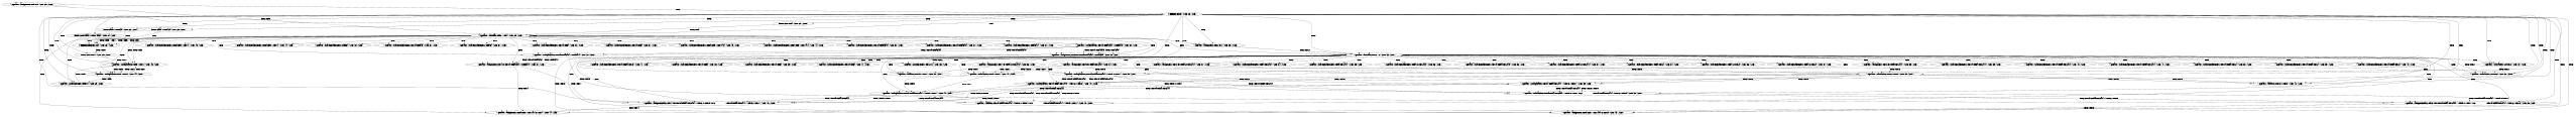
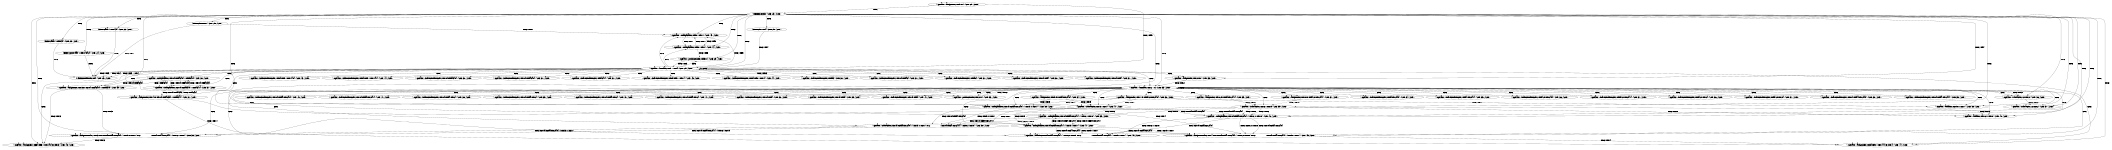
  digraph {
    n1 [label="(METHOD,FUN3)<SUB>23</SUB>"]
    n2 [label="(PARAM,float (*VAR8)[2])<SUB>23</SUB>"]
    n3 [label="(PARAM,float (*VAR9)[2])<SUB>23</SUB>"]
    n4 [label="(PARAM,const float (*VAR10)[8][2])<SUB>24</SUB>"]
    n5 [label="(PARAM,int VAR11)<SUB>25</SUB>"]
    n6 [label="(PARAM,int VAR4)<SUB>25</SUB>"]
    n7 [label="(&lt;operator&gt;.lessThan,VAR5 &lt; VAR4)<SUB>29</SUB>"]
    n8 [label="(&lt;operator&gt;.postIncrement,VAR5++)<SUB>29</SUB>"]
    n9 [label="(&lt;operator&gt;.assignment,VAR8[VAR5 * VAR11][0] = VAR13)<SUB>43</SUB>"]
    n10 [label="(&lt;operator&gt;.assignment,VAR8[VAR5 * VAR11][1] = VAR14)<SUB>44</SUB>"]
    n11 [label="(&lt;operator&gt;.lessThan,VAR12 &lt; 6)<SUB>33</SUB>"]
    n12 [label="(&lt;operator&gt;.postIncrement,VAR12++)<SUB>33</SUB>"]
    n13 [label="(&lt;operator&gt;.assignment,VAR12 = 0)<SUB>33</SUB>"]
    n14 [label="(&lt;operator&gt;.assignmentPlus,VAR13 += VAR10[VAR5][VAR12][0] * (VAR15 + VAR17) -\012                      VAR10[VAR5][VAR12][1] * (VAR16 - VAR18))<SUB>38</SUB>"]
    n15 [label="(&lt;operator&gt;.assignmentPlus,VAR14 += VAR10[VAR5][VAR12][0] * (VAR16 + VAR18) +\012                      VAR10[VAR5][VAR12][1] * (VAR15 - VAR17))<SUB>40</SUB>"]
    n16 [label="(&lt;operator&gt;.multiplication,VAR5 * VAR11)<SUB>43</SUB>"]
    n17 [label="(&lt;operator&gt;.multiplication,VAR5 * VAR11)<SUB>44</SUB>"]
    n18 [label="(&lt;operator&gt;.multiplication,VAR10[VAR5][VAR12][0] * (VAR15 + VAR17))<SUB>38</SUB>"]
    n19 [label="(&lt;operator&gt;.multiplication,VAR10[VAR5][VAR12][0] * (VAR16 + VAR18))<SUB>40</SUB>"]
    n20 [label="(&lt;operator&gt;.subtraction,12-VAR12)<SUB>36</SUB>"]
    n21 [label="(&lt;operator&gt;.subtraction,12-VAR12)<SUB>37</SUB>"]
    n22 [label="(&lt;operator&gt;.addition,VAR15 + VAR17)<SUB>38</SUB>"]
    n23 [label="(&lt;operator&gt;.subtraction,VAR16 - VAR18)<SUB>39</SUB>"]
    n24 [label="(&lt;operator&gt;.addition,VAR16 + VAR18)<SUB>40</SUB>"]
    n25 [label="(&lt;operator&gt;.subtraction,VAR15 - VAR17)<SUB>41</SUB>"]
    n26 [label="(METHOD_RETURN,void)<SUB>23</SUB>"]
    n27 [label="(&lt;operator&gt;.assignment,VAR13 = VAR10[VAR5][6][0] * VAR9[6][0])<SUB>30</SUB>"]
    n28 [label="(&lt;operator&gt;.assignment,VAR14 = VAR10[VAR5][6][0] * VAR9[6][1])<SUB>31</SUB>"]
    n29 [label="(&lt;operator&gt;.multiplication,VAR10[VAR5][6][0] * VAR9[6][0])<SUB>30</SUB>"]
    n30 [label="(&lt;operator&gt;.multiplication,VAR10[VAR5][6][0] * VAR9[6][1])<SUB>31</SUB>"]
    n31 [label="(&lt;operator&gt;.indirectIndexAccess,VAR8[VAR5 * VAR11][0])<SUB>43</SUB>"]
    n32 [label="(&lt;operator&gt;.indirectIndexAccess,VAR8[VAR5 * VAR11][1])<SUB>44</SUB>"]
    n33 [label="(&lt;operator&gt;.indirectIndexAccess,VAR10[VAR5][6][0])<SUB>30</SUB>"]
    n34 [label="(&lt;operator&gt;.indirectIndexAccess,VAR10[VAR5][6][0])<SUB>31</SUB>"]
    n35 [label="(&lt;operator&gt;.indirectIndexAccess,VAR9[6][1])<SUB>31</SUB>"]
    n36 [label="(&lt;operator&gt;.indirectIndexAccess,VAR8[VAR5 * VAR11])<SUB>43</SUB>"]
    n37 [label="(&lt;operator&gt;.indirectIndexAccess,VAR8[VAR5 * VAR11])<SUB>44</SUB>"]
    n38 [label="(&lt;operator&gt;.indirectIndexAccess,VAR9[6])<SUB>30</SUB>"]
    n39 [label="(&lt;operator&gt;.indirectIndexAccess,VAR10[VAR5][6])<SUB>31</SUB>"]
    n40 [label="(&lt;operator&gt;.indirectIndexAccess,VAR9[6])<SUB>31</SUB>"]
    n41 [label="(&lt;operator&gt;.indirectIndexAccess,VAR10[VAR5])<SUB>30</SUB>"]
    n42 [label="(&lt;operator&gt;.indirectIndexAccess,VAR10[VAR5])<SUB>31</SUB>"]
    n43 [label="(&lt;operator&gt;.assignment,VAR5 = 0)<SUB>29</SUB>"]
    n44 [label="(&lt;operator&gt;.assignment,VAR15 = VAR9[VAR12][0])<SUB>34</SUB>"]
    n45 [label="(&lt;operator&gt;.assignment,VAR16 = VAR9[VAR12][1])<SUB>35</SUB>"]
    n46 [label="(&lt;operator&gt;.assignment,VAR17 = VAR9[12-VAR12][0])<SUB>36</SUB>"]
    n47 [label="(&lt;operator&gt;.assignment,VAR18 = VAR9[12-VAR12][1])<SUB>37</SUB>"]
    n48 [label="(&lt;operator&gt;.subtraction,VAR10[VAR5][VAR12][0] * (VAR15 + VAR17) -\012                      VAR10[VAR5][VAR12][1] * (VAR16 - VAR18))<SUB>38</SUB>"]
    n49 [label="(&lt;operator&gt;.addition,VAR10[VAR5][VAR12][0] * (VAR16 + VAR18) +\012                      VAR10[VAR5][VAR12][1] * (VAR15 - VAR17))<SUB>40</SUB>"]
    n50 [label="(&lt;operator&gt;.multiplication,VAR10[VAR5][VAR12][1] * (VAR16 - VAR18))<SUB>39</SUB>"]
    n51 [label="(&lt;operator&gt;.multiplication,VAR10[VAR5][VAR12][1] * (VAR15 - VAR17))<SUB>41</SUB>"]
    n52 [label="(&lt;operator&gt;.indirectIndexAccess,VAR9[VAR12][0])<SUB>34</SUB>"]
    n53 [label="(&lt;operator&gt;.indirectIndexAccess,VAR9[VAR12][1])<SUB>35</SUB>"]
    n54 [label="(&lt;operator&gt;.indirectIndexAccess,VAR9[12-VAR12][0])<SUB>36</SUB>"]
    n55 [label="(&lt;operator&gt;.indirectIndexAccess,VAR9[12-VAR12][1])<SUB>37</SUB>"]
-   n56 [label="(&lt;operator&gt;.indirectIndexAccess,VAR9[VAR12])<SUB>34</SUB>"]
    n57 [label="(&lt;operator&gt;.indirectIndexAccess,VAR9[12-VAR12])<SUB>36</SUB>"]
    n58 [label="(&lt;operator&gt;.indirectIndexAccess,VAR9[12-VAR12])<SUB>37</SUB>"]
    n59 [label="(&lt;operator&gt;.indirectIndexAccess,VAR10[VAR5][VAR12][0])<SUB>38</SUB>"]
    n60 [label="(&lt;operator&gt;.indirectIndexAccess,VAR10[VAR5][VAR12][1])<SUB>39</SUB>"]
    n61 [label="(&lt;operator&gt;.indirectIndexAccess,VAR10[VAR5][VAR12][0])<SUB>40</SUB>"]
    n62 [label="(&lt;operator&gt;.indirectIndexAccess,VAR10[VAR5][VAR12][1])<SUB>41</SUB>"]
    n63 [label="(&lt;operator&gt;.indirectIndexAccess,VAR10[VAR5][VAR12])<SUB>38</SUB>"]
    n64 [label="(&lt;operator&gt;.indirectIndexAccess,VAR10[VAR5][VAR12])<SUB>39</SUB>"]
    n65 [label="(&lt;operator&gt;.indirectIndexAccess,VAR10[VAR5][VAR12])<SUB>40</SUB>"]
    n66 [label="(&lt;operator&gt;.indirectIndexAccess,VAR10[VAR5][VAR12])<SUB>41</SUB>"]
    n67 [label="(&lt;operator&gt;.indirectIndexAccess,VAR10[VAR5])<SUB>38</SUB>"]
    n68 [label="(&lt;operator&gt;.indirectIndexAccess,VAR10[VAR5])<SUB>39</SUB>"]
    n69 [label="(&lt;operator&gt;.indirectIndexAccess,VAR10[VAR5])<SUB>41</SUB>"]
    n1 -> n2 [label="DDG: "]
    n1 -> n3 [label="DDG: "]
    n1 -> n4 [label="DDG: "]
    n1 -> n5 [label="DDG: "]
    n1 -> n6 [label="DDG: "]
-   n1 -> n7 [label="VAR: "]
+   n1 -> n7 [label="DDG: "]
    n1 -> n8 [label="DDG: "]
    n1 -> n9 [label="DDG: "]
    n1 -> n10 [label="DDG: "]
    n1 -> n11 [label="DDG: "]
    n1 -> n12 [label="DDG: "]
-   n1 -> n13 [label="DDG: "]
+   n1 -> n13 [label="DDG: VAR4"]
    n1 -> n14 [label="DDG: "]
    n1 -> n15 [label="DDG: "]
    n1 -> n16 [label="DDG: "]
    n1 -> n17 [label="DDG: "]
    n1 -> n18 [label="DDG: "]
    n1 -> n19 [label="DDG: "]
    n1 -> n20 [label="DDG: "]
    n1 -> n21 [label="DDG: "]
    n1 -> n22 [label="DDG: "]
    n1 -> n23 [label="DDG: "]
    n1 -> n24 [label="DDG: "]
    n1 -> n25 [label="DDG: "]
    n2 -> n26 [label="DDG: "]
    n3 -> n26 [label="DDG: "]
    n4 -> n26 [label="DDG: "]
    n5 -> n16 [label="DDG: VAR11"]
-   n26 -> n5 [label="DDG: VAR11"]
+   n5 -> n26 [label="DDG: VAR11"]
    n6 -> n7 [label="DDG: VAR4"]
    n7 -> n7 [label="CDG: "]
    n7 -> n8 [label="CDG: "]
    n7 -> n9 [label="CDG: "]
    n7 -> n10 [label="CDG: "]
    n7 -> n11 [label="CDG: "]
    n7 -> n13 [label="CDG: "]
    n7 -> n16 [label="DDG: VAR5"]
    n7 -> n16 [label="CDG: "]
    n7 -> n17 [label="CDG: "]
    n7 -> n26 [label="DDG: VAR5"]
    n7 -> n26 [label="DDG: VAR4"]
    n7 -> n26 [label="DDG: VAR5 &lt; VAR4"]
    n7 -> n27 [label="CDG: "]
    n7 -> n28 [label="CDG: "]
    n7 -> n29 [label="CDG: "]
    n7 -> n30 [label="CDG: "]
    n7 -> n31 [label="CDG: "]
    n7 -> n32 [label="CDG: "]
    n7 -> n33 [label="CDG: "]
    n7 -> n34 [label="CDG: "]
    n7 -> n35 [label="CDG: "]
    n7 -> n36 [label="CDG: "]
    n7 -> n37 [label="CDG: "]
-   n7 -> n38 [label="CDG: "]
+   n7 -> n38 [label="DDG: VAR13"]
    n7 -> n39 [label="CDG: "]
    n7 -> n40 [label="CDG: "]
    n7 -> n41 [label="CDG: "]
    n7 -> n42 [label="CDG: "]
-   n8 -> n16 [label="DDG: VAR5"]
+   n8 -> n7 [label="DDG: VAR5"]
    n11 -> n11 [label="CDG: "]
    n11 -> n12 [label="CDG: "]
    n11 -> n14 [label="CDG: "]
    n11 -> n15 [label="CDG: "]
    n11 -> n18 [label="CDG: "]
    n11 -> n19 [label="CDG: "]
    n11 -> n20 [label="DDG: VAR12"]
    n11 -> n20 [label="CDG: "]
    n11 -> n21 [label="CDG: "]
    n11 -> n22 [label="CDG: "]
    n11 -> n23 [label="CDG: "]
    n11 -> n24 [label="CDG: "]
    n11 -> n25 [label="CDG: "]
    n11 -> n44 [label="CDG: "]
    n11 -> n45 [label="CDG: "]
    n11 -> n46 [label="CDG: "]
    n11 -> n47 [label="CDG: "]
    n11 -> n48 [label="CDG: "]
    n11 -> n49 [label="CDG: "]
    n11 -> n50 [label="CDG: "]
    n11 -> n51 [label="CDG: "]
    n11 -> n52 [label="CDG: "]
    n11 -> n53 [label="CDG: "]
    n11 -> n54 [label="CDG: "]
    n11 -> n55 [label="CDG: "]
-   n11 -> n56 [label="CDG: "]
    n11 -> n57 [label="CDG: "]
    n11 -> n58 [label="CDG: "]
    n11 -> n59 [label="CDG: "]
    n11 -> n60 [label="CDG: "]
    n11 -> n61 [label="CDG: "]
    n11 -> n62 [label="CDG: "]
    n11 -> n63 [label="CDG: "]
    n11 -> n64 [label="CDG: "]
    n11 -> n65 [label="CDG: "]
    n11 -> n66 [label="CDG: "]
    n11 -> n67 [label="CDG: "]
    n11 -> n68 [label="CDG: "]
    n11 -> n69 [label="CDG: "]
    n12 -> n11 [label="DDG: VAR12"]
    n13 -> n11 [label="DDG: VAR12"]
    n14 -> n9 [label="DDG: VAR13"]
    n15 -> n10 [label="DDG: VAR14"]
    n16 -> n17 [label="DDG: VAR5"]
    n16 -> n17 [label="DDG: VAR11"]
    n17 -> n8 [label="DDG: VAR5"]
    n17 -> n16 [label="DDG: VAR11"]
    n18 -> n19 [label="DDG: VAR10[VAR5][VAR12][0]"]
    n18 -> n48 [label="DDG: VAR10[VAR5][VAR12][0]"]
    n18 -> n48 [label="DDG: VAR15 + VAR17"]
    n19 -> n15 [label="DDG: VAR10[VAR5][VAR12][0]"]
    n19 -> n15 [label="DDG: VAR16 + VAR18"]
    n19 -> n18 [label="DDG: VAR10[VAR5][VAR12][0]"]
    n19 -> n49 [label="DDG: VAR10[VAR5][VAR12][0]"]
    n19 -> n49 [label="DDG: VAR16 + VAR18"]
-   n21 -> n20 [label="DDG: VAR12"]
+   n20 -> n21 [label="DDG: VAR12"]
    n23 -> n19 [label="DDG: VAR16"]
    n23 -> n19 [label="DDG: VAR18"]
    n23 -> n24 [label="DDG: VAR16"]
    n23 -> n24 [label="DDG: VAR18"]
    n23 -> n50 [label="DDG: VAR16"]
    n23 -> n50 [label="DDG: VAR18"]
    n25 -> n51 [label="DDG: VAR15"]
    n25 -> n51 [label="DDG: VAR17"]
    n27 -> n9 [label="DDG: VAR13"]
    n27 -> n14 [label="DDG: VAR13"]
    n28 -> n10 [label="DDG: VAR14"]
    n28 -> n15 [label="DDG: VAR14"]
    n29 -> n27 [label="DDG: VAR10[VAR5][6][0]"]
    n29 -> n27 [label="DDG: VAR9[6][0]"]
    n29 -> n30 [label="DDG: VAR10[VAR5][6][0]"]
    n30 -> n28 [label="DDG: VAR10[VAR5][6][0]"]
    n30 -> n28 [label="DDG: VAR9[6][1]"]
    n30 -> n29 [label="DDG: VAR10[VAR5][6][0]"]
    n43 -> n1 [label="DDG: "]
    n43 -> n7 [label="DDG: VAR5"]
    n44 -> n18 [label="DDG: VAR15"]
    n44 -> n25 [label="DDG: VAR15"]
    n45 -> n23 [label="DDG: VAR16"]
    n46 -> n18 [label="DDG: VAR17"]
    n46 -> n22 [label="DDG: VAR17"]
    n46 -> n25 [label="DDG: VAR17"]
    n47 -> n23 [label="DDG: VAR18"]
    n48 -> n14 [label="DDG: VAR10[VAR5][VAR12][0] * (VAR15 + VAR17)"]
    n48 -> n14 [label="DDG: VAR10[VAR5][VAR12][1] * (VAR16 - VAR18)"]
    n50 -> n48 [label="DDG: VAR10[VAR5][VAR12][1]"]
    n50 -> n48 [label="DDG: VAR16 - VAR18"]
    n50 -> n51 [label="DDG: VAR10[VAR5][VAR12][1]"]
    n51 -> n15 [label="DDG: VAR10[VAR5][VAR12][1]"]
    n51 -> n15 [label="DDG: VAR15 - VAR17"]
    n51 -> n49 [label="DDG: VAR10[VAR5][VAR12][1]"]
    n51 -> n49 [label="DDG: VAR15 - VAR17"]
    n51 -> n50 [label="DDG: VAR10[VAR5][VAR12][1]"]
  }
